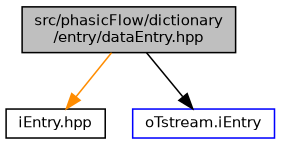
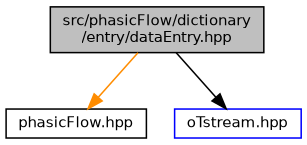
  digraph {
    node [color=black fillcolor=white fontname=Helvetica fontsize=10 shape=record style=filled]
    edge [fontname=Helvetica fontsize=10 labelfontname=Helvetica labelfontsize=10 style=solid]
    n1 [fillcolor=grey75 fontcolor=black height=0.2 label="src/phasicFlow/dictionary\l/entry/dataEntry.hpp" width=0.4]
-   n2 [height=0.2 label="iEntry.hpp" width=0.4]
-   n3 [color=blue height=0.2 label="oTstream.iEntry" width=0.4]
+   n2 [height=0.2 label="phasicFlow.hpp" width=0.4]
+   n3 [color=blue height=0.2 label="oTstream.hpp" width=0.4]
    n1 -> n2 [color=darkorange]
    n1 -> n3 [color=black]
  }
